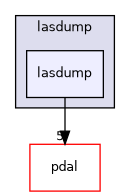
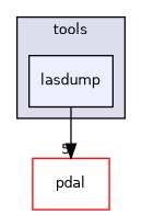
  digraph {
    compound=true
    node [fontname=Helvetica fontsize=10 shape=box style=filled]
    n1 [fillcolor="#eeeeff" label=lasdump pencolor=black]
    n2 [color=red fillcolor=white label=pdal]
    subgraph cluster_1 {
      bgcolor="#ddddee"
      fontname=Helvetica
      fontsize=10
-     label=lasdump
+     label=tools
      pencolor=black
      n1
    }
    n1 -> n2 [headlabel=5 labeldistance=1.5 labelfontname=Helvetica labelfontsize=10]
  }
